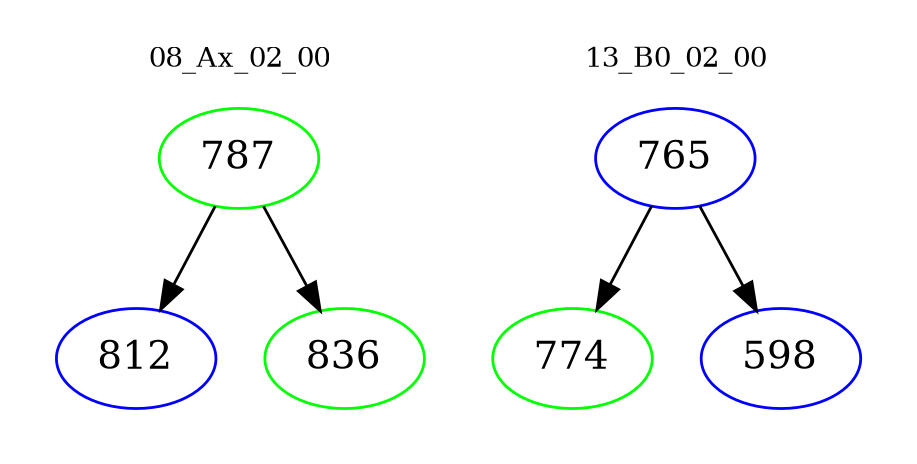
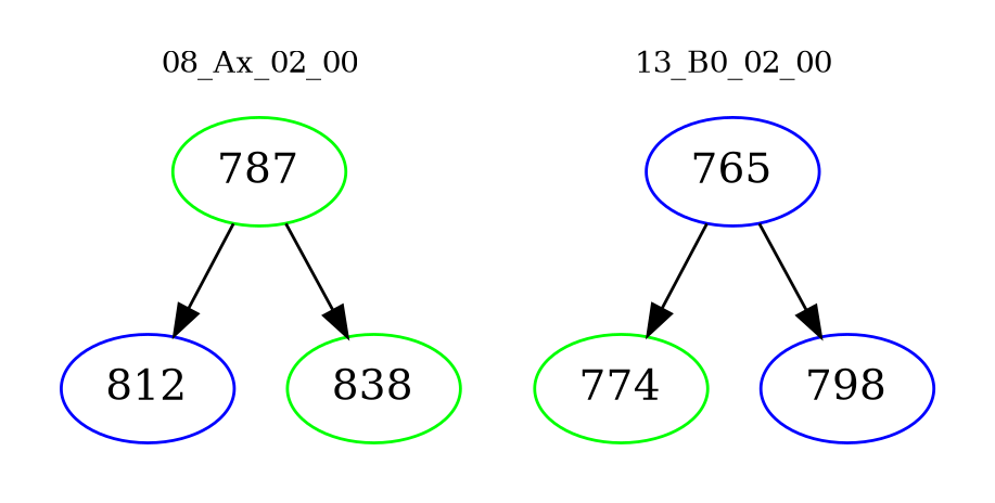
  digraph {
    node [color=green]
    edge [color=black]
    n1 [label=787]
    n2 [color=blue label=812]
-   n3 [label=836]
+   n3 [label=838]
    n4 [color=blue label=765]
    n5 [label=774]
-   n6 [color=blue label=598]
+   n6 [color=blue label=798]
    subgraph cluster_1 {
      color=white
      fontsize=10
      label="08_Ax_02_00"
      n1
      n2
      n3
    }
    subgraph cluster_2 {
      color=white
      fontsize=10
      label="13_B0_02_00"
      n4
      n5
      n6
    }
    n1 -> n2
    n1 -> n3
    n4 -> n5
    n4 -> n6
  }
